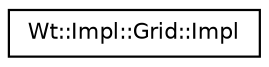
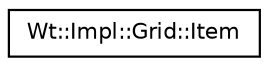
  digraph {
    rankdir=LR
-   n1 [color=black fillcolor=white fontname=Helvetica fontsize=10 height=0.2 label="Wt::Impl::Grid::Impl" shape=record style=filled width=0.4]
+   n1 [color=black fillcolor=white fontname=Helvetica fontsize=10 height=0.2 label="Wt::Impl::Grid::Item" shape=record style=filled width=0.4]
  }
